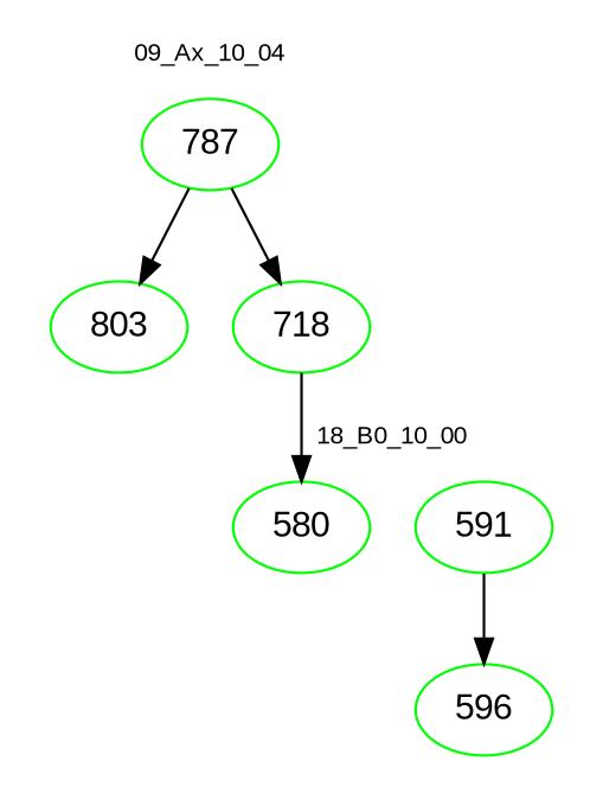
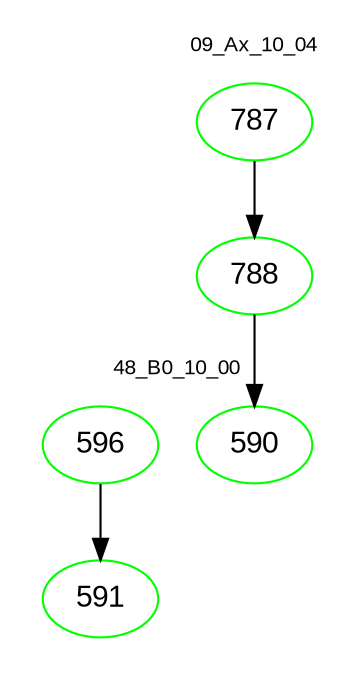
  digraph {
    fontname="Liberation Sans"
    node [color=green fontname="Liberation Sans"]
    edge [color=black fontname="Liberation Sans"]
    n1 [label=787]
-   n2 [label=803]
-   n3 [label=718]
+   n3 [label=788]
    n4 [label=591]
-   n5 [label=580]
+   n5 [label=590]
    n6 [label=596]
    subgraph cluster_1 {
      color=white
      fontsize=10
      label="09_Ax_10_04"
      n1
-     n2
      n3
    }
    subgraph cluster_2 {
      color=white
      fontsize=10
-     label="18_B0_10_00"
+     label="48_B0_10_00"
      n4
      n5
      n6
    }
-   n1 -> n2
    n1 -> n3
    n3 -> n5
-   n4 -> n6
+   n6 -> n4
  }
